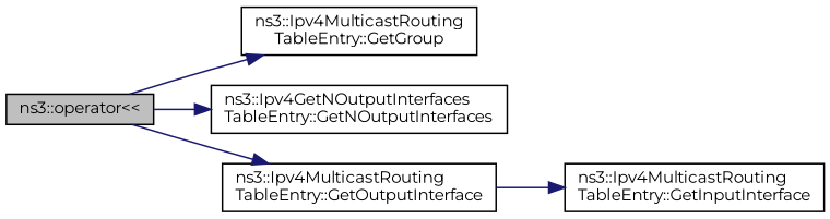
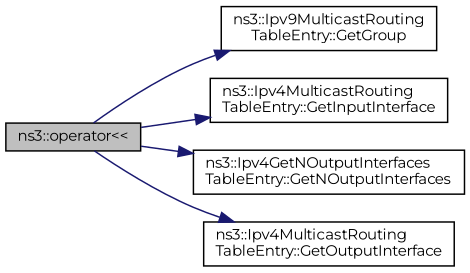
  digraph {
    fontname=Montserrat
    rankdir=LR
    node [color=black fillcolor=white fontname=Montserrat fontsize=10 shape=record style=filled]
    edge [color=midnightblue fontname=Montserrat fontsize=10 labelfontname=Helvetica labelfontsize=10 style=solid]
    n1 [fillcolor=grey75 fontcolor=black height=0.2 label="ns3::operator\<\<" width=0.4]
-   n2 [height=0.2 label="ns3::Ipv4MulticastRouting\lTableEntry::GetGroup" width=0.4]
+   n2 [height=0.2 label="ns3::Ipv9MulticastRouting\lTableEntry::GetGroup" width=0.4]
    n3 [height=0.2 label="ns3::Ipv4MulticastRouting\lTableEntry::GetInputInterface" width=0.4]
    n4 [height=0.2 label="ns3::Ipv4GetNOutputInterfaces\lTableEntry::GetNOutputInterfaces" width=0.4]
    n5 [height=0.2 label="ns3::Ipv4MulticastRouting\lTableEntry::GetOutputInterface" width=0.4]
    n1 -> n2
-   n5 -> n3
+   n1 -> n3
    n1 -> n4
    n1 -> n5
  }
